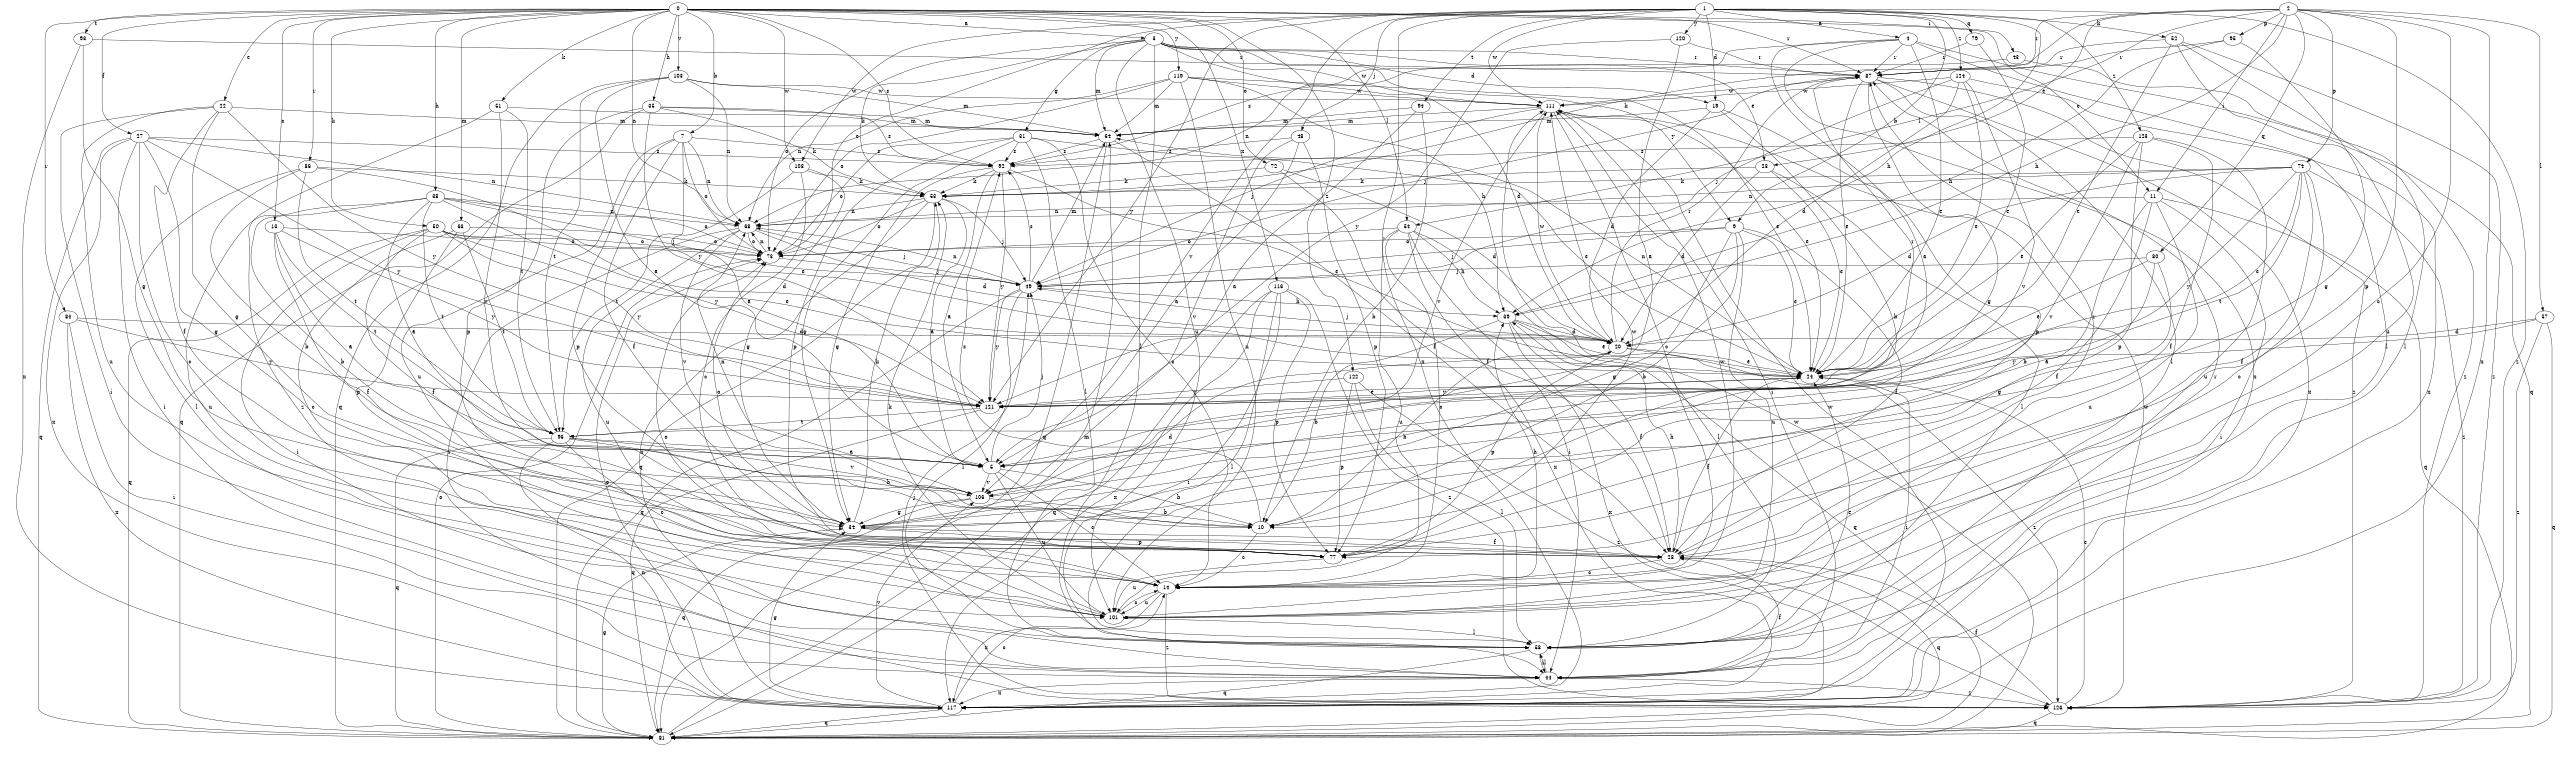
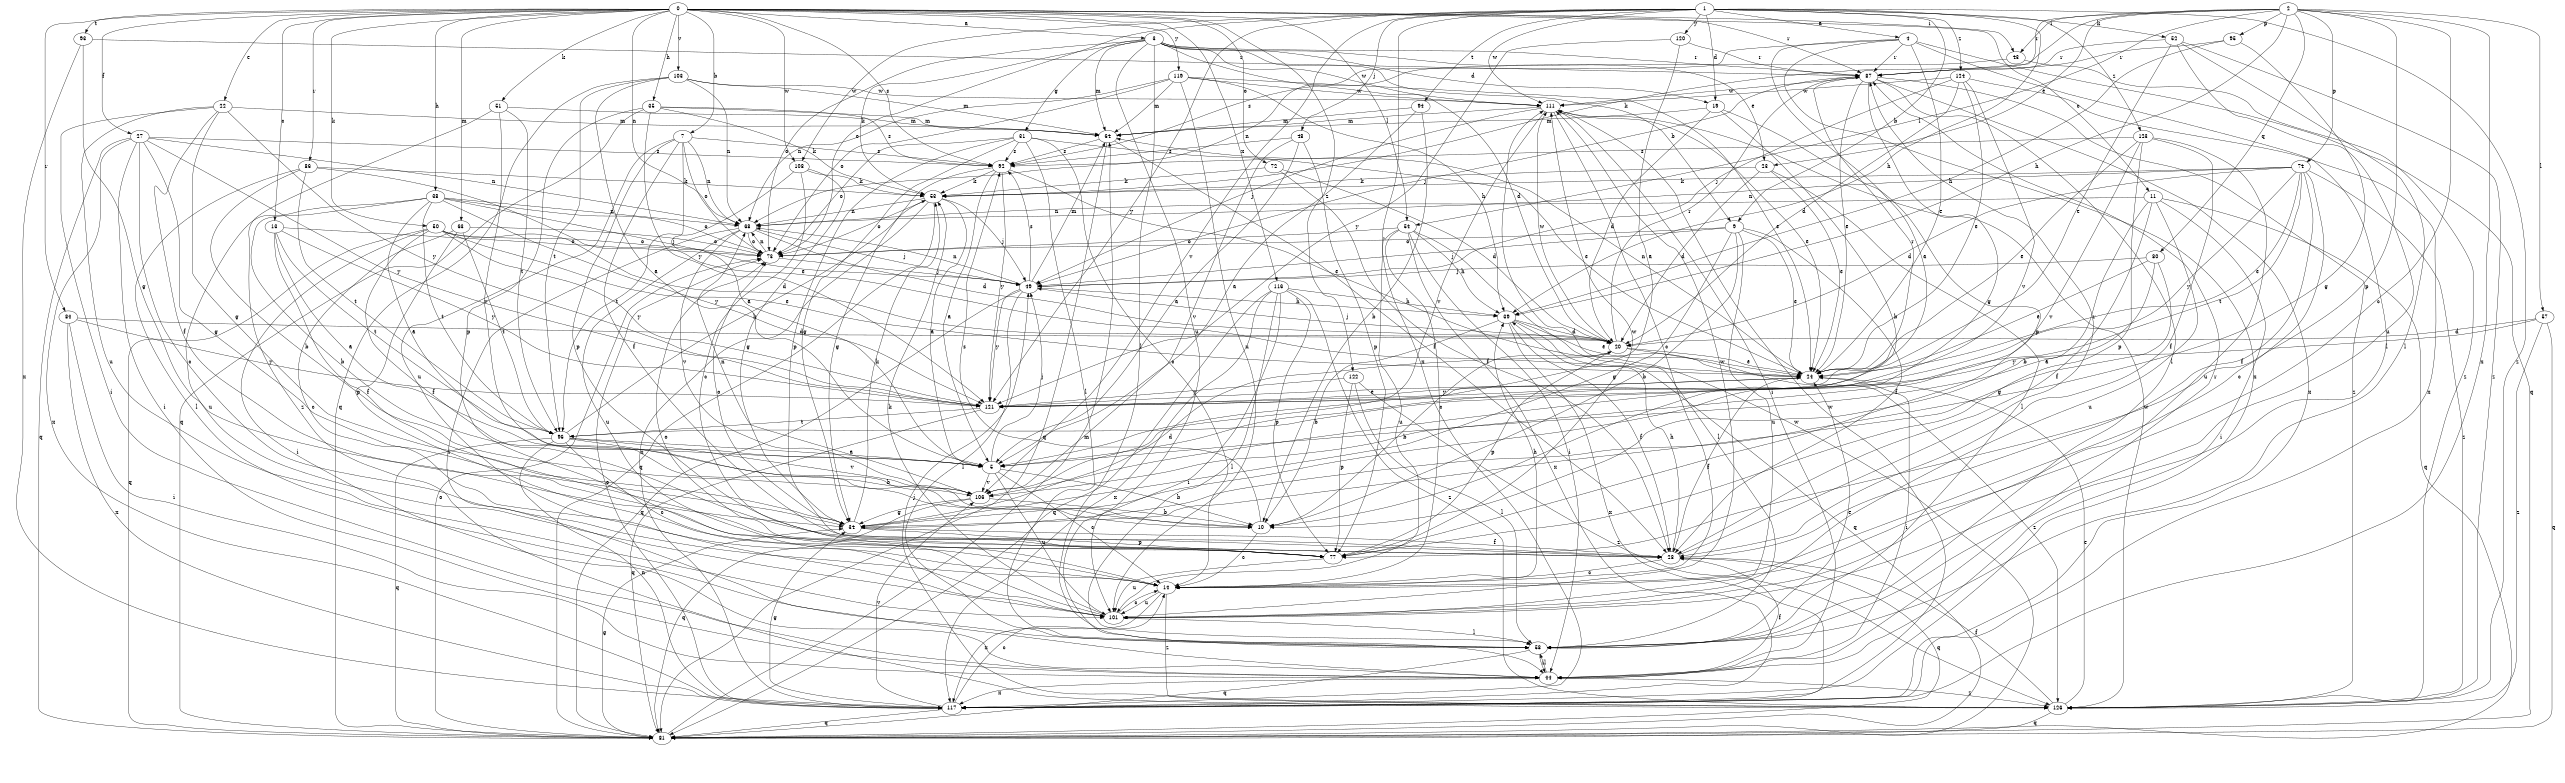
  strict digraph {
    0
    3
    7
    11
    13
    22
    27
    35
    38
    43
    50
    51
    54
    63
    68
    72
    84
    86
    87
    92
    93
    103
    108
    116
    119
    122
    9
    19
    73
    111
    23
    53
    20
    31
    58
    64
    101
    77
    5
    28
    81
    10
    44
    121
    96
    34
    117
    14
    49
    126
    24
    106
    39
    1
    4
    48
    52
-   79
    94
    120
    123
    124
    2
    57
    74
    n66 [label=95]
    80
    0 -> 3 [label=a]
    0 -> 7 [label=b]
    0 -> 11 [label=c]
    0 -> 13 [label=c]
    0 -> 22 [label=e]
    0 -> 27 [label=f]
    0 -> 35 [label=h]
    0 -> 38 [label=h]
    0 -> 43 [label=i]
    0 -> 50 [label=k]
    0 -> 51 [label=k]
    0 -> 54 [label=l]
    0 -> 63 [label=m]
    0 -> 68 [label=n]
    0 -> 72 [label=o]
    0 -> 84 [label=r]
    0 -> 86 [label=r]
    0 -> 87 [label=r]
    0 -> 92 [label=s]
    0 -> 93 [label=t]
    0 -> 103 [label=v]
    0 -> 108 [label=w]
    0 -> 116 [label=x]
    0 -> 119 [label=y]
    0 -> 122 [label=z]
    3 -> 87 [label=r]
-   3 -> 9 [label=y]
+   3 -> 9 [label=b]
    3 -> 19 [label=d]
    3 -> 73 [label=o]
    3 -> 111 [label=w]
    3 -> 23 [label=e]
    3 -> 53 [label=k]
    3 -> 20 [label=d]
    3 -> 31 [label=g]
    3 -> 58 [label=l]
    3 -> 64 [label=m]
    3 -> 101 [label=u]
    7 -> 68 [label=n]
    7 -> 92 [label=s]
    7 -> 73 [label=o]
    7 -> 101 [label=u]
    7 -> 77 [label=p]
    7 -> 5 [label=a]
    7 -> 28 [label=f]
    11 -> 68 [label=n]
    11 -> 101 [label=u]
    11 -> 28 [label=f]
    11 -> 81 [label=q]
    11 -> 10 [label=b]
    11 -> 44 [label=i]
    13 -> 73 [label=o]
    13 -> 5 [label=a]
    13 -> 28 [label=f]
    13 -> 121 [label=y]
    13 -> 96 [label=t]
    22 -> 64 [label=m]
    22 -> 101 [label=u]
    22 -> 28 [label=f]
    22 -> 44 [label=i]
    22 -> 121 [label=y]
    22 -> 34 [label=g]
    27 -> 68 [label=n]
    27 -> 92 [label=s]
    27 -> 81 [label=q]
    27 -> 44 [label=i]
    27 -> 121 [label=y]
    27 -> 34 [label=g]
    27 -> 117 [label=x]
    27 -> 14 [label=c]
    35 -> 92 [label=s]
    35 -> 53 [label=k]
    35 -> 64 [label=m]
    35 -> 77 [label=p]
    35 -> 81 [label=q]
    35 -> 121 [label=y]
    38 -> 68 [label=n]
    38 -> 73 [label=o]
    38 -> 101 [label=u]
    38 -> 5 [label=a]
    38 -> 10 [label=b]
    38 -> 121 [label=y]
    38 -> 96 [label=t]
    38 -> 49 [label=j]
    43 -> 92 [label=s]
    43 -> 126 [label=z]
    50 -> 73 [label=o]
    50 -> 20 [label=d]
    50 -> 28 [label=f]
    50 -> 81 [label=q]
    50 -> 44 [label=i]
    50 -> 121 [label=y]
    50 -> 24 [label=e]
    51 -> 64 [label=m]
    51 -> 96 [label=t]
    51 -> 126 [label=z]
    51 -> 106 [label=v]
    54 -> 73 [label=o]
    54 -> 58 [label=l]
    54 -> 101 [label=u]
    54 -> 44 [label=i]
    54 -> 117 [label=x]
    54 -> 14 [label=c]
    54 -> 39 [label=h]
    63 -> 73 [label=o]
    63 -> 77 [label=p]
    63 -> 96 [label=t]
    63 -> 14 [label=c]
    68 -> 73 [label=o]
    68 -> 20 [label=d]
    68 -> 101 [label=u]
    68 -> 44 [label=i]
    68 -> 49 [label=j]
    68 -> 106 [label=v]
    72 -> 53 [label=k]
    72 -> 20 [label=d]
    72 -> 28 [label=f]
    84 -> 20 [label=d]
    84 -> 44 [label=i]
    84 -> 121 [label=y]
    84 -> 117 [label=x]
    86 -> 53 [label=k]
    86 -> 58 [label=l]
    86 -> 10 [label=b]
    86 -> 96 [label=t]
    86 -> 24 [label=e]
    87 -> 111 [label=w]
    87 -> 58 [label=l]
    87 -> 34 [label=g]
    87 -> 117 [label=x]
    87 -> 49 [label=j]
    87 -> 126 [label=z]
    87 -> 24 [label=e]
    92 -> 53 [label=k]
    92 -> 5 [label=a]
    92 -> 121 [label=y]
    92 -> 34 [label=g]
    92 -> 24 [label=e]
    93 -> 87 [label=r]
    93 -> 34 [label=g]
    93 -> 117 [label=x]
    103 -> 68 [label=n]
    103 -> 111 [label=w]
    103 -> 64 [label=m]
    103 -> 5 [label=a]
    103 -> 81 [label=q]
    103 -> 96 [label=t]
    108 -> 53 [label=k]
    108 -> 96 [label=t]
    108 -> 34 [label=g]
    108 -> 14 [label=c]
    116 -> 58 [label=l]
    116 -> 77 [label=p]
    116 -> 81 [label=q]
    116 -> 44 [label=i]
    116 -> 117 [label=x]
    116 -> 126 [label=z]
+   116 -> 39 [label=h]
    119 -> 68 [label=n]
    119 -> 73 [label=o]
    119 -> 111 [label=w]
    119 -> 64 [label=m]
    119 -> 101 [label=u]
    119 -> 24 [label=e]
    119 -> 39 [label=h]
    122 -> 58 [label=l]
    122 -> 77 [label=p]
    122 -> 121 [label=y]
    122 -> 126 [label=z]
    9 -> 73 [label=o]
    9 -> 101 [label=u]
    9 -> 28 [label=f]
    9 -> 10 [label=b]
    9 -> 34 [label=g]
    9 -> 49 [label=j]
    9 -> 24 [label=e]
    19 -> 20 [label=d]
    19 -> 64 [label=m]
    19 -> 77 [label=p]
    19 -> 10 [label=b]
    73 -> 68 [label=n]
    73 -> 49 [label=j]
    111 -> 64 [label=m]
    111 -> 44 [label=i]
    111 -> 14 [label=c]
    111 -> 49 [label=j]
    111 -> 24 [label=e]
    111 -> 106 [label=v]
    23 -> 53 [label=k]
    23 -> 20 [label=d]
    23 -> 58 [label=l]
    23 -> 24 [label=e]
    53 -> 68 [label=n]
    53 -> 73 [label=o]
    53 -> 5 [label=a]
    53 -> 81 [label=q]
    53 -> 117 [label=x]
    53 -> 49 [label=j]
    20 -> 87 [label=r]
    20 -> 111 [label=w]
    20 -> 77 [label=p]
    20 -> 10 [label=b]
    20 -> 49 [label=j]
    20 -> 126 [label=z]
    20 -> 24 [label=e]
    31 -> 92 [label=s]
    31 -> 73 [label=o]
    31 -> 58 [label=l]
    31 -> 77 [label=p]
    31 -> 34 [label=g]
    31 -> 14 [label=c]
    31 -> 24 [label=e]
    58 -> 81 [label=q]
    58 -> 44 [label=i]
    58 -> 24 [label=e]
    64 -> 92 [label=s]
    64 -> 28 [label=f]
    64 -> 81 [label=q]
    101 -> 73 [label=o]
    101 -> 111 [label=w]
    101 -> 53 [label=k]
    101 -> 58 [label=l]
    101 -> 14 [label=c]
    77 -> 111 [label=w]
    77 -> 101 [label=u]
    5 -> 101 [label=u]
    5 -> 10 [label=b]
    5 -> 14 [label=c]
    5 -> 49 [label=j]
    5 -> 106 [label=v]
    28 -> 87 [label=r]
    28 -> 81 [label=q]
    28 -> 14 [label=c]
    28 -> 39 [label=h]
    81 -> 73 [label=o]
    81 -> 111 [label=w]
    81 -> 64 [label=m]
    81 -> 34 [label=g]
    10 -> 92 [label=s]
    10 -> 14 [label=c]
    44 -> 87 [label=r]
    44 -> 58 [label=l]
    44 -> 28 [label=f]
    44 -> 117 [label=x]
    44 -> 126 [label=z]
    121 -> 87 [label=r]
    121 -> 81 [label=q]
    121 -> 96 [label=t]
    121 -> 24 [label=e]
+   96 -> 53 [label=k]
    96 -> 5 [label=a]
    96 -> 81 [label=q]
    96 -> 10 [label=b]
    96 -> 117 [label=n]
    96 -> 14 [label=c]
    96 -> 106 [label=v]
    34 -> 73 [label=o]
    34 -> 53 [label=k]
    34 -> 20 [label=d]
    34 -> 77 [label=p]
    34 -> 28 [label=f]
    117 -> 73 [label=o]
    117 -> 111 [label=w]
    117 -> 81 [label=q]
    117 -> 34 [label=g]
    117 -> 14 [label=c]
    117 -> 106 [label=v]
    14 -> 101 [label=u]
    14 -> 117 [label=x]
    14 -> 126 [label=z]
    14 -> 39 [label=h]
    49 -> 68 [label=n]
    49 -> 92 [label=s]
    49 -> 58 [label=l]
    49 -> 64 [label=m]
    49 -> 81 [label=q]
    49 -> 121 [label=y]
    49 -> 39 [label=h]
    126 -> 111 [label=w]
    126 -> 28 [label=f]
    126 -> 81 [label=q]
    126 -> 49 [label=j]
    126 -> 24 [label=e]
    24 -> 64 [label=n]
    24 -> 28 [label=f]
    24 -> 44 [label=i]
    24 -> 121 [label=y]
    106 -> 68 [label=n]
    106 -> 81 [label=q]
    106 -> 10 [label=b]
    106 -> 34 [label=g]
    39 -> 20 [label=d]
    39 -> 28 [label=f]
    39 -> 81 [label=q]
    39 -> 10 [label=b]
    39 -> 117 [label=x]
    39 -> 24 [label=e]
    1 -> 108 [label=w]
    1 -> 9 [label=b]
    1 -> 19 [label=d]
    1 -> 73 [label=o]
    1 -> 111 [label=w]
    1 -> 121 [label=y]
    1 -> 117 [label=x]
    1 -> 126 [label=z]
    1 -> 106 [label=v]
    1 -> 39 [label=h]
    1 -> 4 [label=a]
    1 -> 48 [label=j]
    1 -> 52 [label=k]
-   1 -> 79 [label=q]
    1 -> 94 [label=t]
    1 -> 120 [label=y]
    1 -> 123 [label=z]
    1 -> 124 [label=z]
    4 -> 68 [label=n]
    4 -> 87 [label=r]
    4 -> 58 [label=l]
    4 -> 5 [label=a]
    4 -> 81 [label=q]
    4 -> 117 [label=x]
    4 -> 24 [label=e]
    48 -> 92 [label=s]
    48 -> 77 [label=p]
    48 -> 5 [label=a]
    48 -> 106 [label=v]
    52 -> 87 [label=r]
    52 -> 58 [label=l]
    52 -> 101 [label=u]
    52 -> 126 [label=z]
    52 -> 24 [label=e]
-   79 -> 87 [label=r]
-   79 -> 24 [label=e]
    94 -> 64 [label=m]
    94 -> 5 [label=a]
    94 -> 10 [label=b]
    120 -> 87 [label=r]
    120 -> 5 [label=a]
    120 -> 121 [label=y]
    123 -> 92 [label=s]
    123 -> 101 [label=u]
    123 -> 77 [label=p]
    123 -> 28 [label=f]
    123 -> 24 [label=e]
    123 -> 106 [label=v]
    124 -> 111 [label=w]
    124 -> 20 [label=d]
    124 -> 117 [label=x]
    124 -> 49 [label=j]
    124 -> 24 [label=e]
    124 -> 106 [label=v]
-   2 -> 11 [label=i]
+   2 -> 43 [label=i]
    2 -> 54 [label=l]
    2 -> 87 [label=r]
    2 -> 23 [label=e]
    2 -> 53 [label=k]
    2 -> 77 [label=p]
    2 -> 117 [label=x]
    2 -> 14 [label=c]
    2 -> 39 [label=h]
    2 -> 57 [label=l]
    2 -> 74 [label=p]
    2 -> n66 [label=p]
    2 -> 80 [label=q]
    57 -> 20 [label=d]
    57 -> 81 [label=q]
    57 -> 121 [label=y]
    57 -> 126 [label=z]
    74 -> 68 [label=n]
    74 -> 53 [label=k]
    74 -> 20 [label=d]
    74 -> 28 [label=f]
    74 -> 121 [label=y]
    74 -> 96 [label=t]
    74 -> 14 [label=c]
    74 -> 126 [label=z]
    74 -> 24 [label=e]
    n66 -> 87 [label=r]
    n66 -> 34 [label=g]
    n66 -> 39 [label=h]
    80 -> 5 [label=a]
    80 -> 34 [label=g]
    80 -> 49 [label=j]
    80 -> 24 [label=e]
  }
